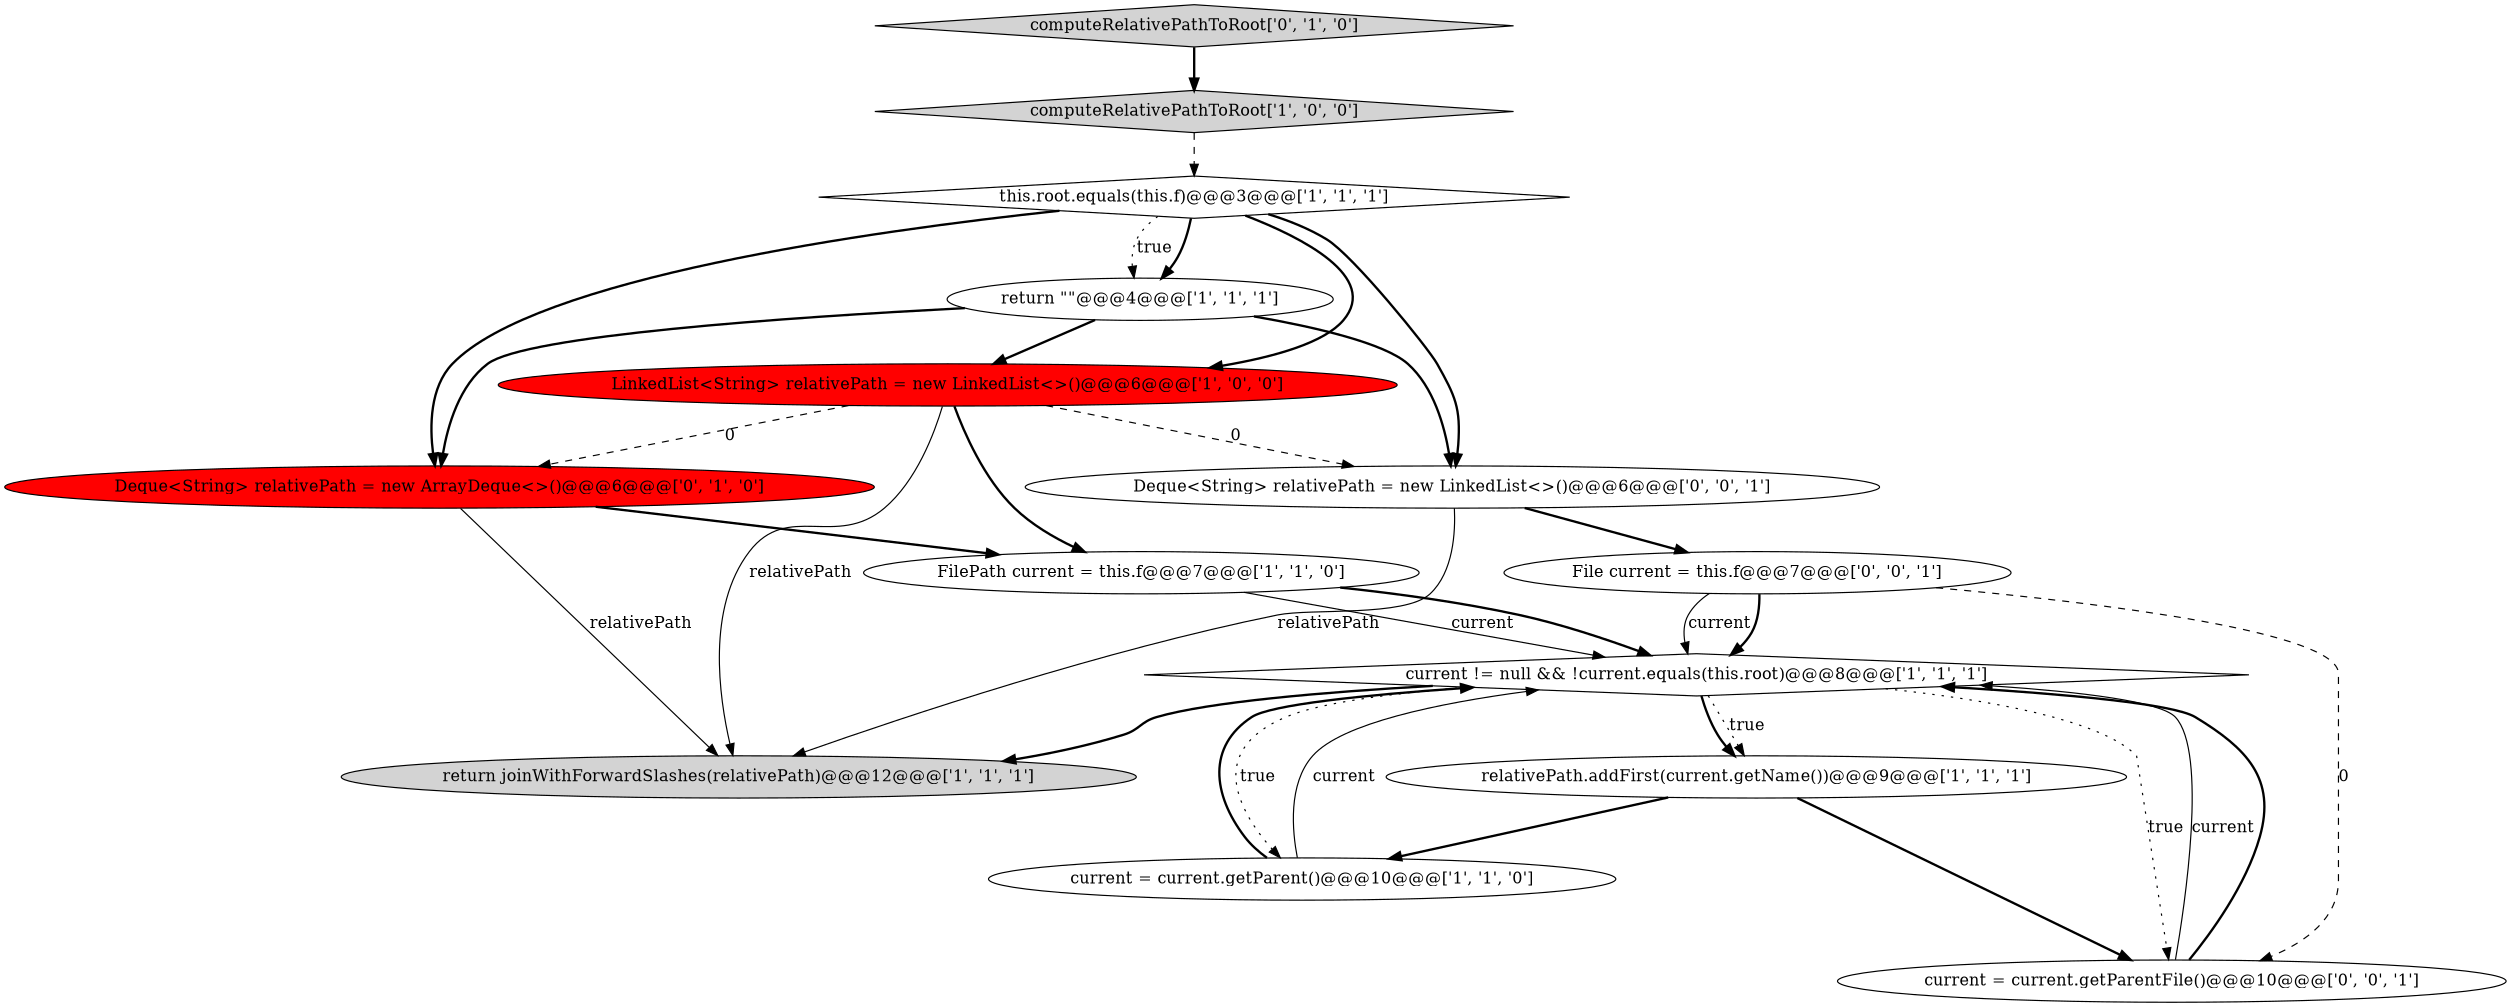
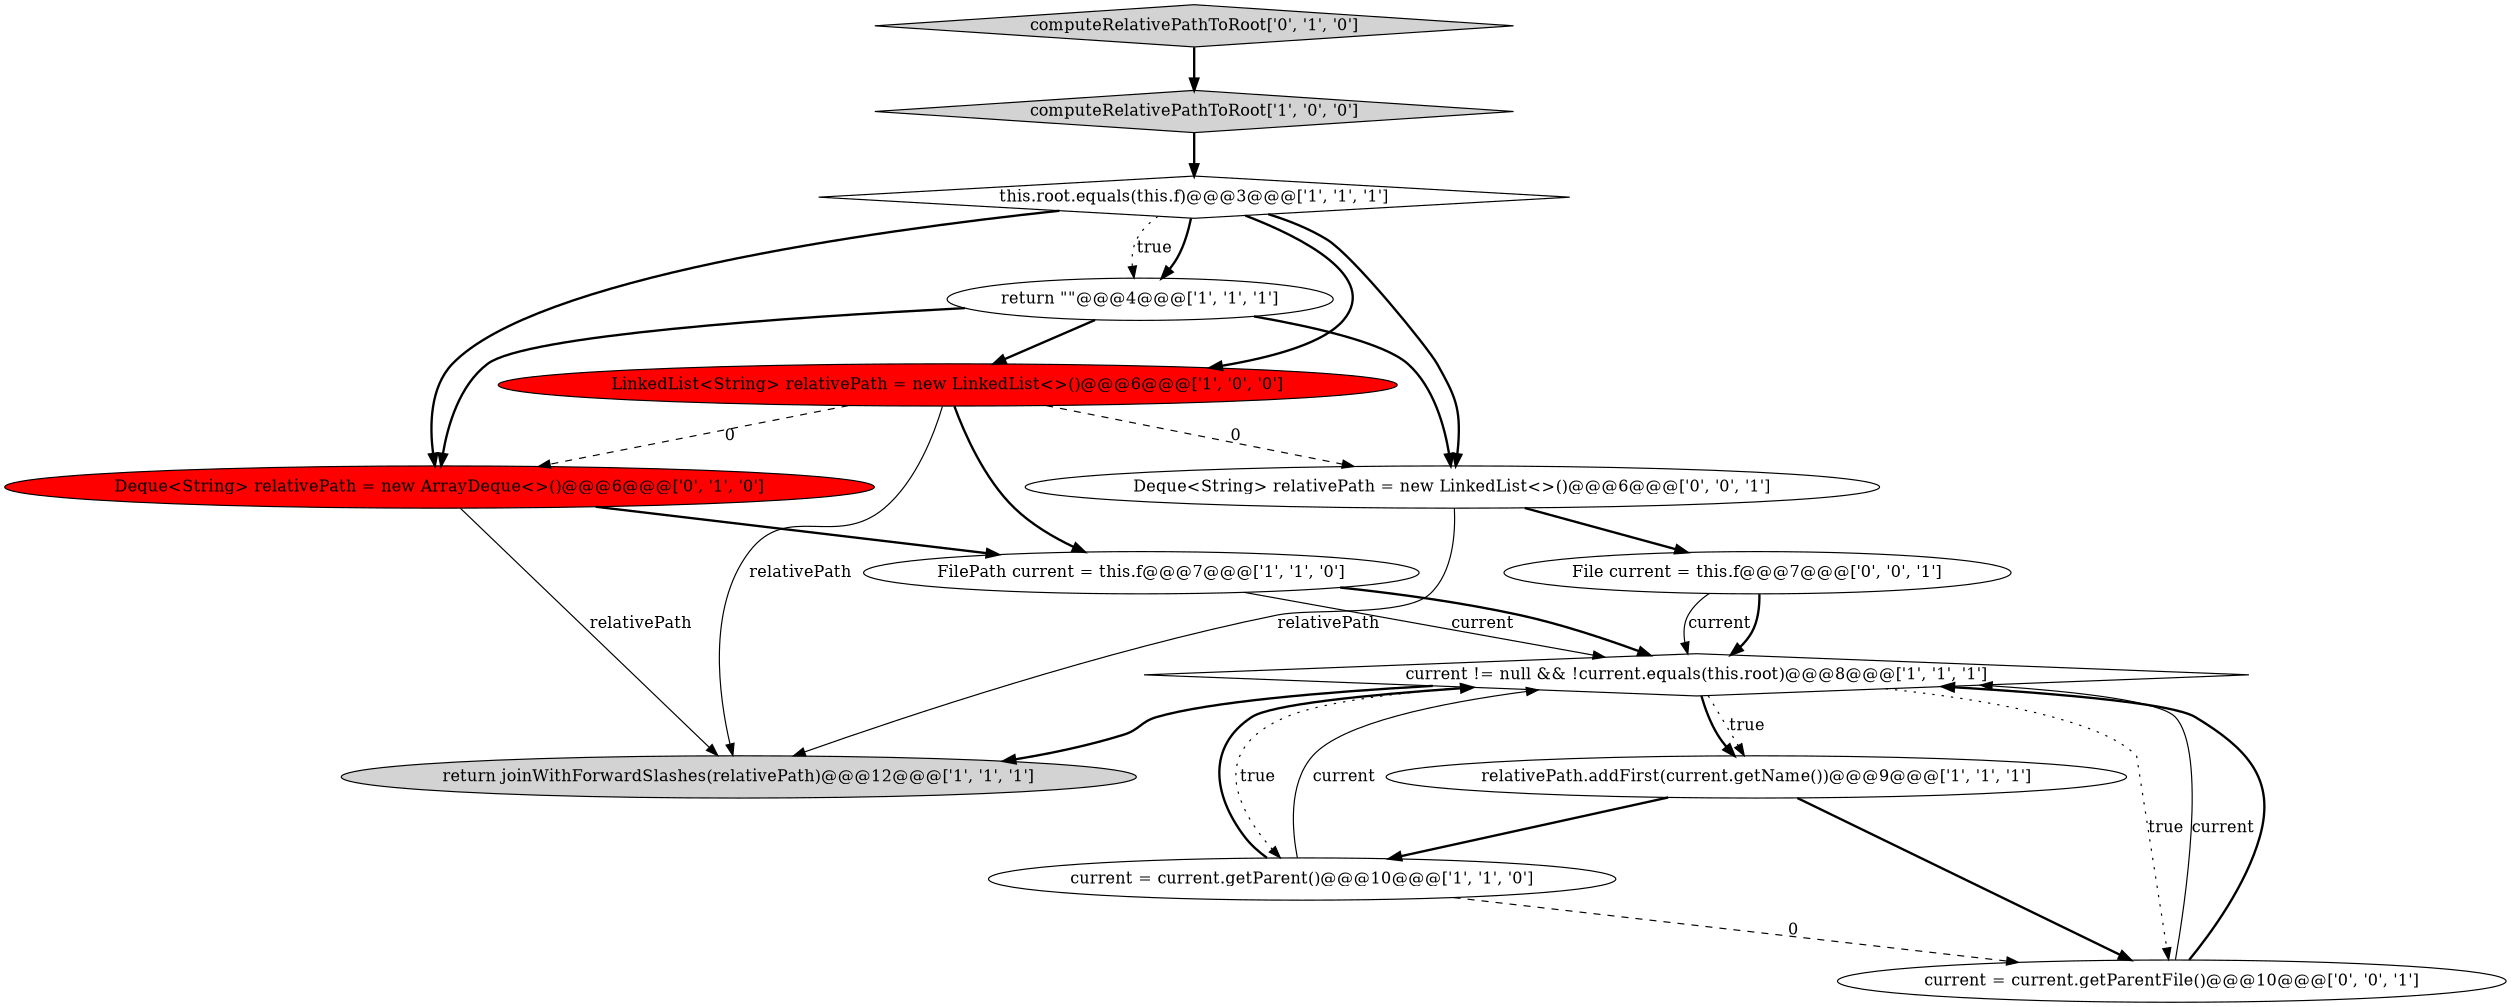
  digraph {
    node [fillcolor=white shape=ellipse style=filled]
    edge [style=bold]
    n1 [fillcolor=lightgray label="return joinWithForwardSlashes(relativePath)@@@12@@@['1', '1', '1']"]
    n2 [label="this.root.equals(this.f)@@@3@@@['1', '1', '1']" shape=diamond]
    n3 [fillcolor=red label="Deque<String> relativePath = new ArrayDeque<>()@@@6@@@['0', '1', '0']"]
    n4 [label="Deque<String> relativePath = new LinkedList<>()@@@6@@@['0', '0', '1']"]
    n5 [fillcolor=red label="LinkedList<String> relativePath = new LinkedList<>()@@@6@@@['1', '0', '0']"]
    n6 [label="return \"\"@@@4@@@['1', '1', '1']"]
    n7 [label="current = current.getParentFile()@@@10@@@['0', '0', '1']"]
    n8 [label="current != null && !current.equals(this.root)@@@8@@@['1', '1', '1']" shape=diamond]
    n9 [label="current = current.getParent()@@@10@@@['1', '1', '0']"]
    n10 [label="relativePath.addFirst(current.getName())@@@9@@@['1', '1', '1']"]
    n11 [label="FilePath current = this.f@@@7@@@['1', '1', '0']"]
    n12 [label="File current = this.f@@@7@@@['0', '0', '1']"]
    n13 [fillcolor=lightgray label="computeRelativePathToRoot['1', '0', '0']" shape=diamond]
    n14 [fillcolor=lightgray label="computeRelativePathToRoot['0', '1', '0']" shape=diamond]
    n2 -> n3
    n2 -> n4
    n2 -> n5
    n2 -> n6
    n2 -> n6 [label=true style=dotted]
    n3 -> n1 [label=relativePath style=solid]
    n3 -> n11
    n4 -> n1 [label=relativePath style=solid]
    n4 -> n12
    n5 -> n1 [label=relativePath style=solid]
    n5 -> n3 [label=0 style=dashed]
    n5 -> n4 [label=0 style=dashed]
    n5 -> n11
    n6 -> n3
    n6 -> n4
    n6 -> n5
    n7 -> n8 [label=current style=solid]
    n7 -> n8
    n8 -> n1
    n8 -> n7 [label=true style=dotted]
    n8 -> n9 [label=true style=dotted]
    n8 -> n10 [label=true style=dotted]
    n8 -> n10
-   n12 -> n7 [label=0 style=dashed]
+   n9 -> n7 [label=0 style=dashed]
    n9 -> n8
    n9 -> n8 [label=current style=solid]
    n10 -> n7
    n10 -> n9
    n11 -> n8 [label=current style=solid]
    n11 -> n8
    n12 -> n8 [label=current style=solid]
    n12 -> n8
-   n13 -> n2 [style=dashed]
+   n13 -> n2
    n14 -> n13
  }
